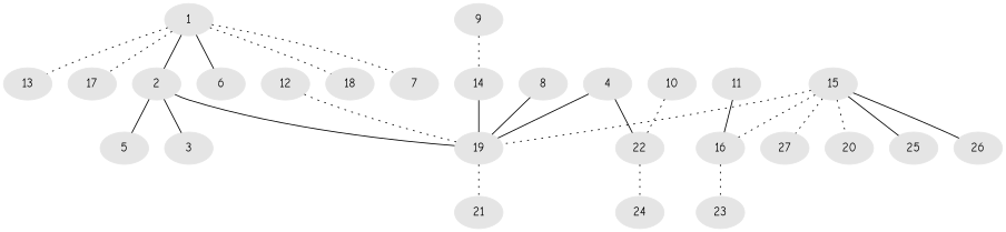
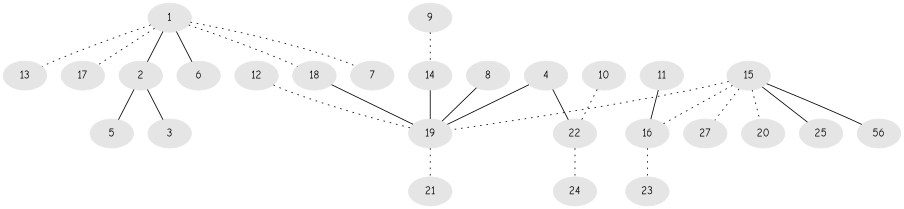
  graph {
    fontname="Comic Neue"
    node [color=gray90 fontname="Comic Neue" style=filled]
    edge [fontname="Comic Neue" style=dotted weight=1.0]
    1
    2
    6
    7
    13
    17
    18
    3
    5
    19
    21
    4
    22
    24
    8
    9
    14
    10
    11
    16
    23
    12
    15
    20
    25
-   26
+   26 [label=56]
    27
    1 -- 2 [style=solid]
    1 -- 6 [style=solid]
    1 -- 7
    1 -- 13
    1 -- 17
    1 -- 18
    2 -- 3 [style=solid]
    2 -- 5 [style=solid]
-   2 -- 19 [style=solid]
+   18 -- 19 [style=solid]
    19 -- 21
    4 -- 19 [style=solid]
    4 -- 22 [style=solid]
    22 -- 24
    8 -- 19 [style=solid]
    9 -- 14
    14 -- 19 [style=solid]
    10 -- 22
    11 -- 16 [style=solid]
    16 -- 23
    12 -- 19
    15 -- 19
    15 -- 16
    15 -- 20
    15 -- 25 [style=solid]
    15 -- 26 [style=solid]
    15 -- 27
  }
